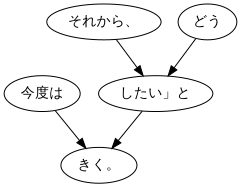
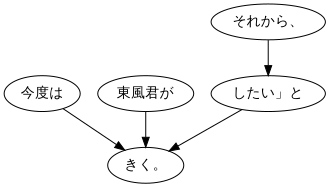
  digraph {
    fontname="Roboto Mono"
    node [fontname="Roboto Mono"]
    edge [fontname="Roboto Mono"]
    n1 [label="したい」と"]
    n2 [label="きく。"]
    n3 [label="それから、"]
-   n4 [label="どう"]
    n5 [label="今度は"]
+   n6 [label="東風君が"]
    n1 -> n2
    n3 -> n1
-   n4 -> n1
    n5 -> n2
+   n6 -> n2
  }
